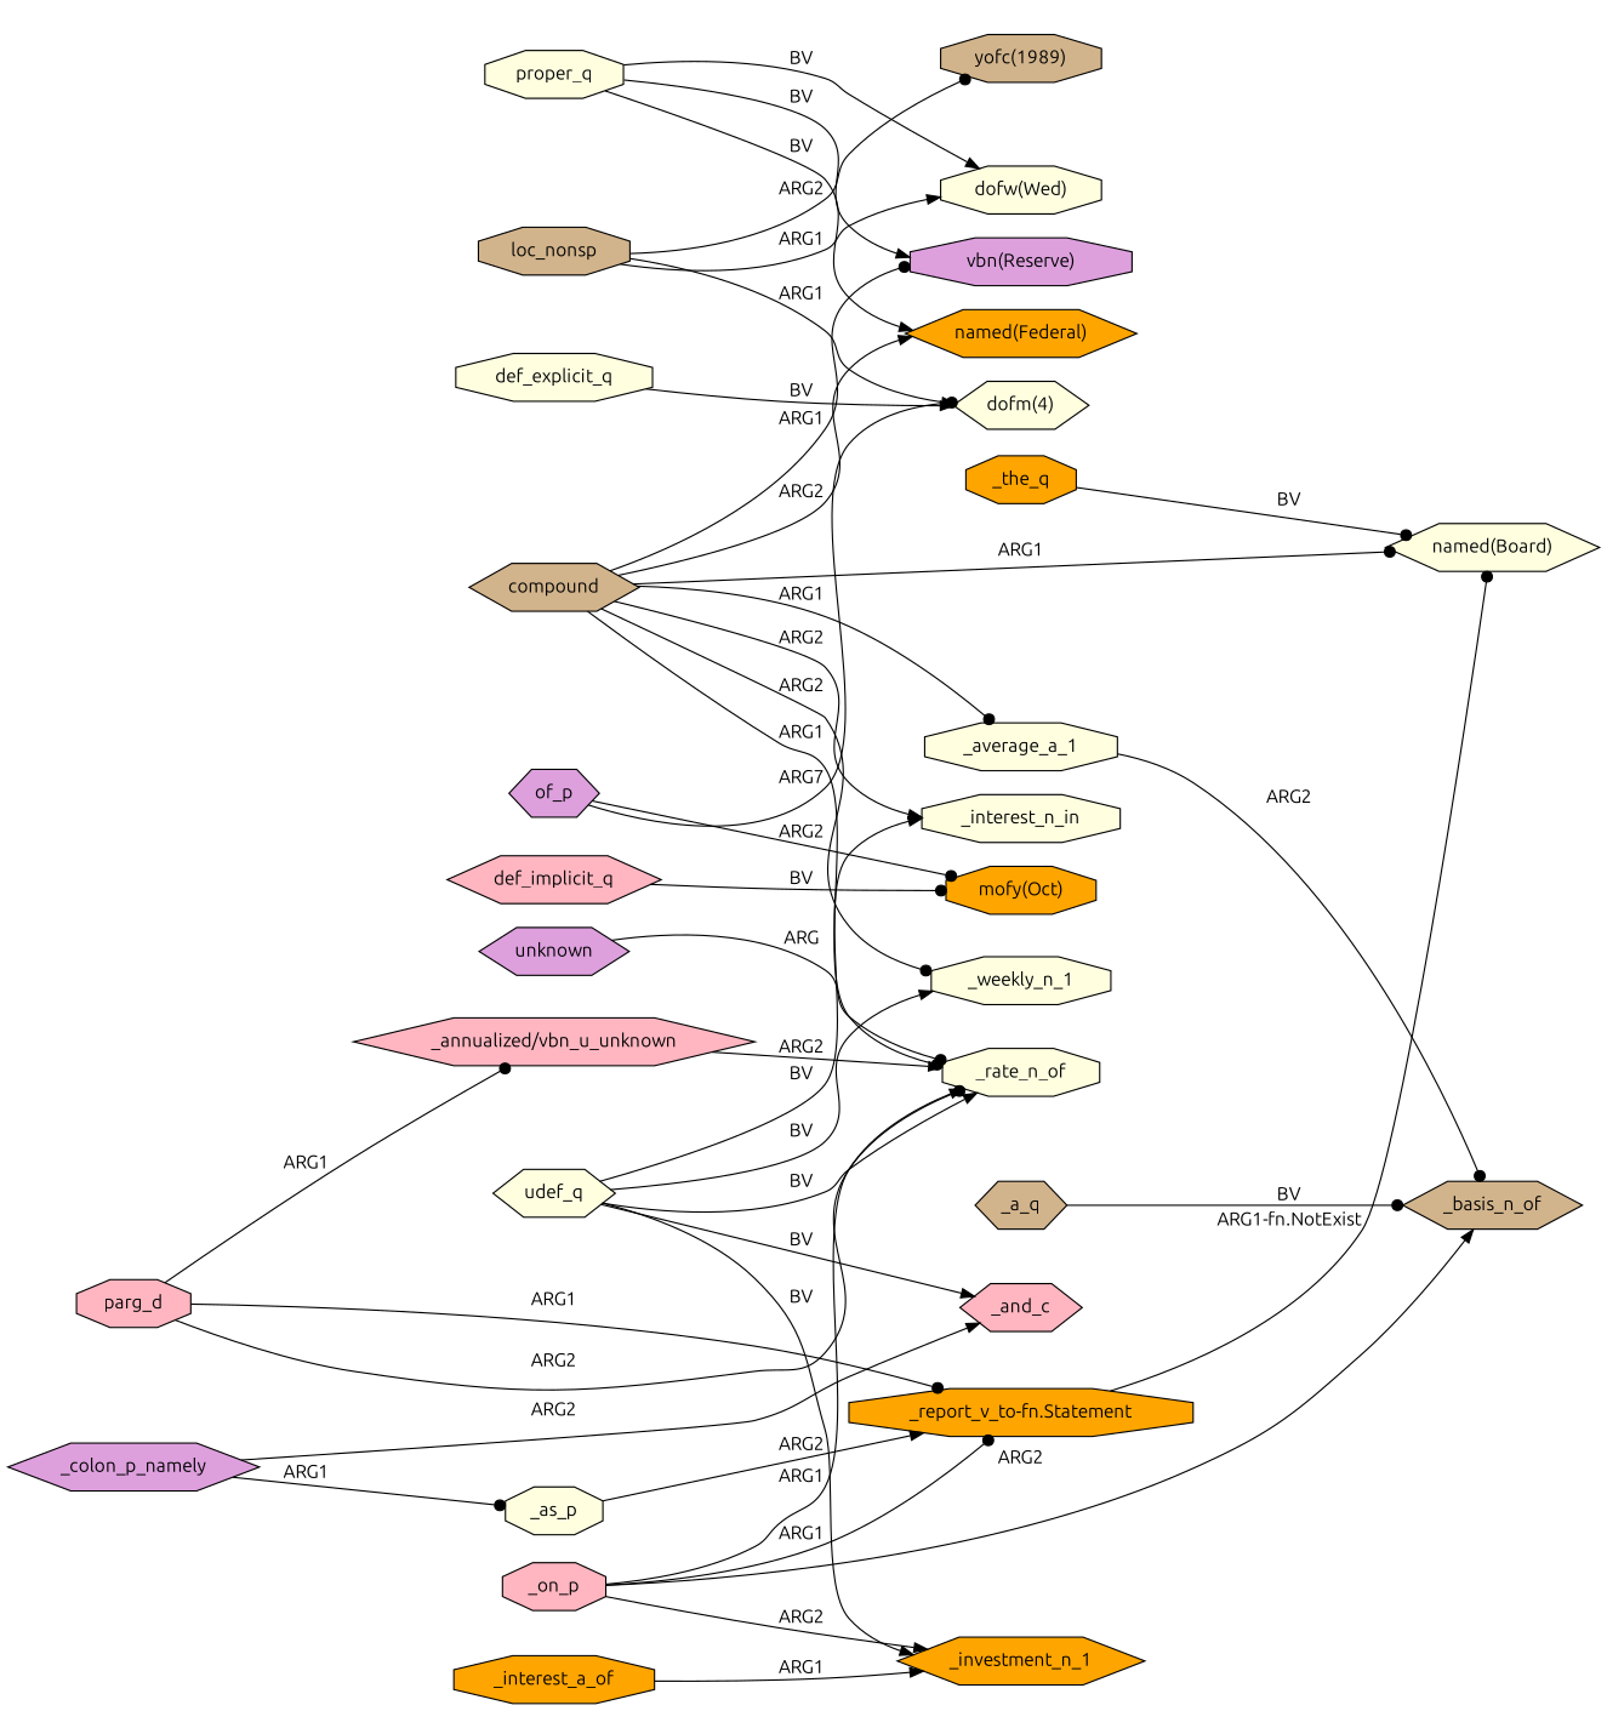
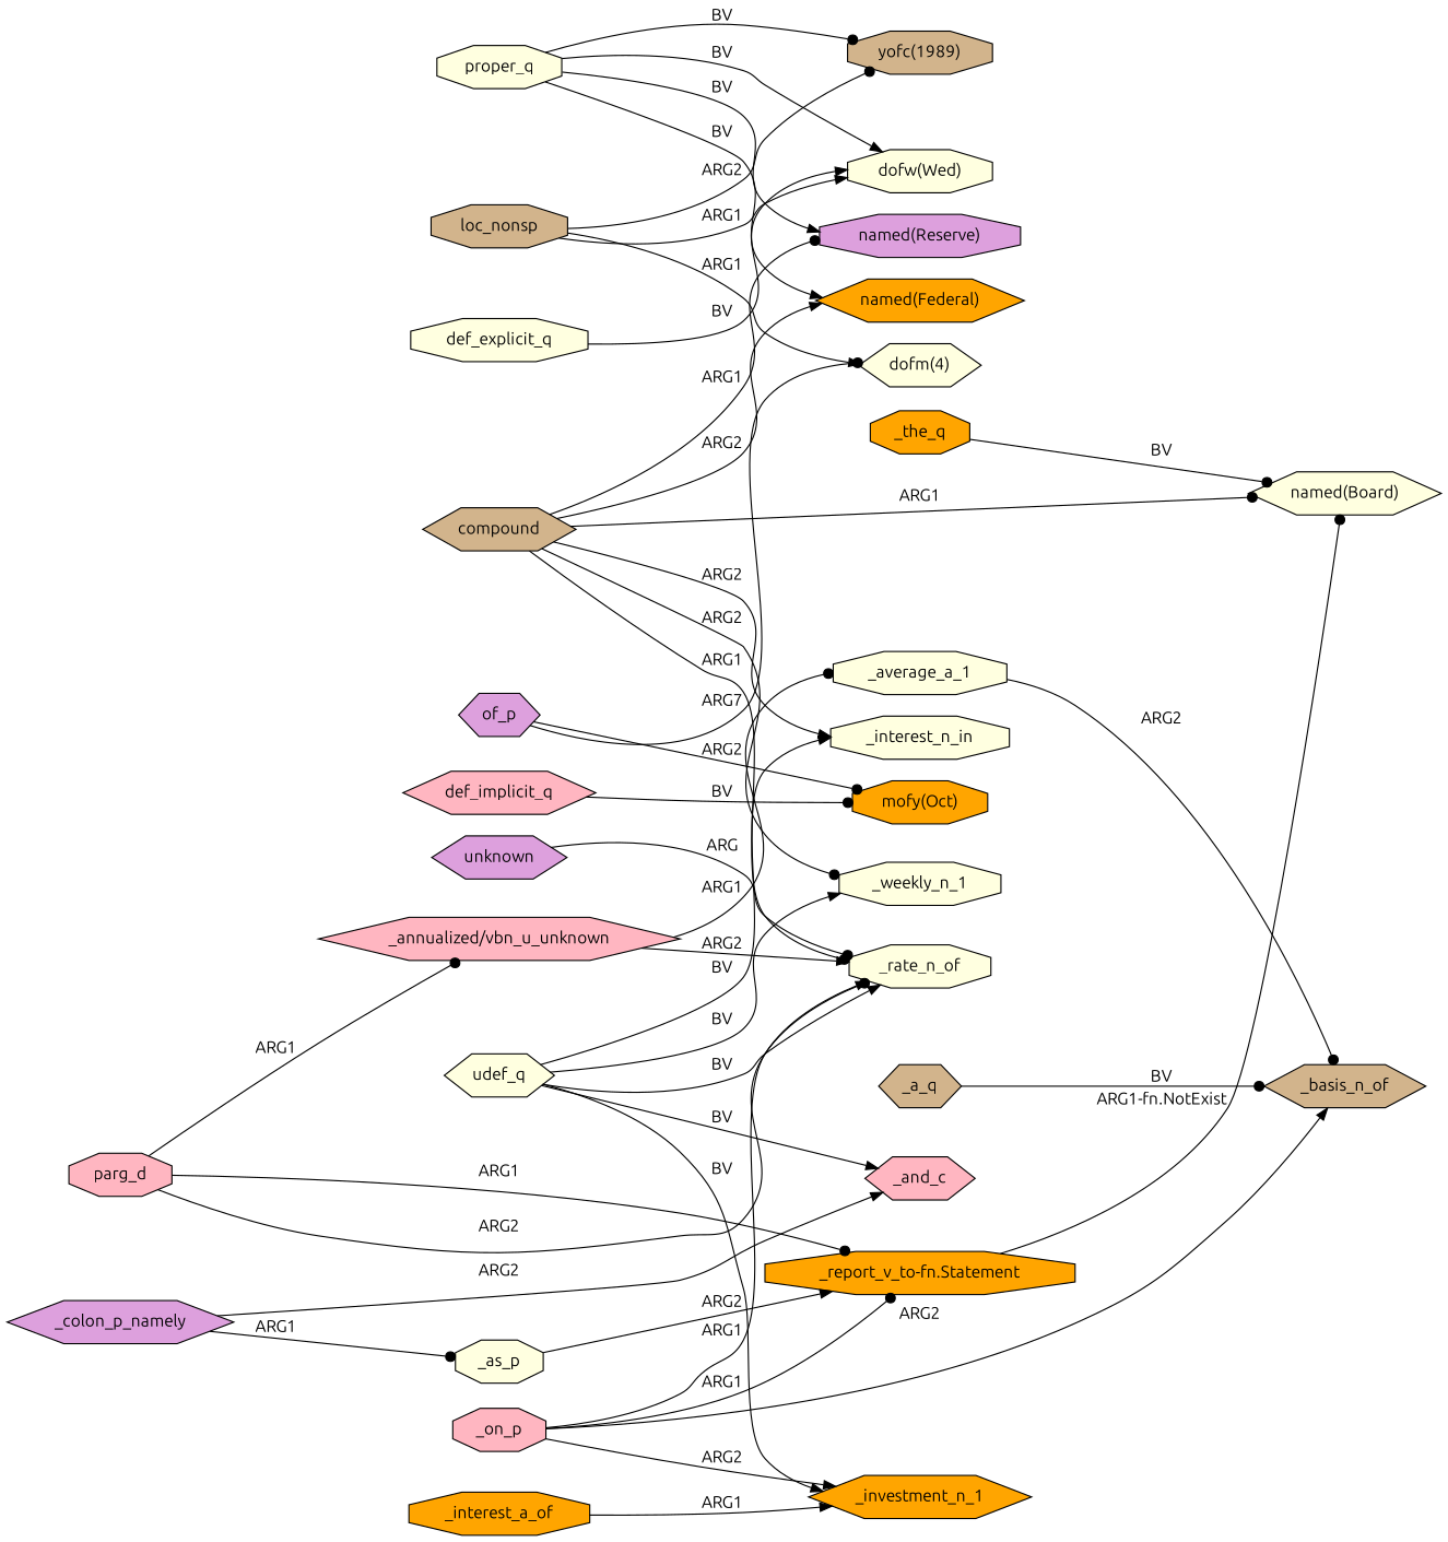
  digraph {
    fontname=Ubuntu
    rankdir=LR
    node [fillcolor=lightyellow fontname=Ubuntu shape=octagon style=filled]
    edge [arrowhead=dot fontname=Ubuntu]
    compound [fillcolor=tan shape=hexagon]
-   "named(Reserve)" [fillcolor=plum label="vbn(Reserve)"]
+   "named(Reserve)" [fillcolor=plum]
    "named(Board)" [shape=hexagon]
    _weekly_n_1
    _rate_n_of
    _interest_n_in
    _average_a_1
    "named(Federal)" [fillcolor=orange shape=hexagon]
    _basis_n_of [fillcolor=tan shape=hexagon]
    _the_q [fillcolor=orange]
    loc_nonsp [fillcolor=tan]
    "dofw(Wed)"
    "dofm(4)" [shape=hexagon]
    "yofc(1989)" [fillcolor=tan]
    proper_q
    def_implicit_q [fillcolor=lightpink shape=hexagon]
    "mofy(Oct)" [fillcolor=orange]
    def_explicit_q
    parg_d [fillcolor=lightpink]
    "_annualized/vbn_u_unknown" [fillcolor=lightpink shape=hexagon]
    "_report_v_to-fn.Statement" [fillcolor=orange]
    _on_p [fillcolor=lightpink]
    _investment_n_1 [fillcolor=orange shape=hexagon]
    of_p [fillcolor=plum shape=hexagon]
    udef_q [shape=hexagon]
    _and_c [fillcolor=lightpink shape=hexagon]
    _as_p
    unknown [fillcolor=plum shape=hexagon]
    _a_q [fillcolor=tan shape=hexagon]
    _colon_p_namely [fillcolor=plum shape=hexagon]
    n31 [fillcolor=orange label=_interest_a_of]
    compound -> "named(Reserve)" [label=ARG1]
    compound -> "named(Board)" [label=ARG1]
    compound -> _weekly_n_1 [label=ARG2]
    compound -> _rate_n_of [label=ARG1]
    compound -> _interest_n_in [arrowhead=normal label=ARG2]
-   compound -> _average_a_1 [label=ARG1]
+   "_annualized/vbn_u_unknown" -> _average_a_1 [label=ARG1]
    compound -> "named(Federal)" [arrowhead=normal label=ARG2]
    _average_a_1 -> _basis_n_of [label=ARG2]
    _the_q -> "named(Board)" [label=BV]
    loc_nonsp -> "dofw(Wed)" [arrowhead=normal label=ARG1]
    loc_nonsp -> "dofm(4)" [arrowhead=normal label=ARG1]
    loc_nonsp -> "yofc(1989)" [label=ARG2]
    proper_q -> "named(Reserve)" [arrowhead=normal label=BV]
    proper_q -> "named(Federal)" [arrowhead=normal label=BV]
    proper_q -> "dofw(Wed)" [arrowhead=normal label=BV]
+   proper_q -> "yofc(1989)" [label=BV]
    def_implicit_q -> "mofy(Oct)" [label=BV]
-   def_explicit_q -> "dofm(4)" [arrowhead=normal label=BV]
+   def_explicit_q -> "dofw(Wed)" [arrowhead=normal label=BV]
    parg_d -> _rate_n_of [label=ARG2]
    parg_d -> "_annualized/vbn_u_unknown" [label=ARG1]
    parg_d -> "_report_v_to-fn.Statement" [label=ARG1]
    "_annualized/vbn_u_unknown" -> _rate_n_of [arrowhead=normal label=ARG2]
    "_report_v_to-fn.Statement" -> "named(Board)" [label="ARG1-fn.NotExist"]
    _on_p -> _rate_n_of [arrowhead=normal label=ARG1]
    _on_p -> _basis_n_of [arrowhead=normal label=ARG2]
    _on_p -> "_report_v_to-fn.Statement" [label=ARG1]
    _on_p -> _investment_n_1 [arrowhead=normal label=ARG2]
    of_p -> "dofm(4)" [label=ARG7]
    of_p -> "mofy(Oct)" [label=ARG2]
    udef_q -> _weekly_n_1 [arrowhead=normal label=BV]
    udef_q -> _rate_n_of [arrowhead=normal label=BV]
    udef_q -> _interest_n_in [arrowhead=normal label=BV]
    udef_q -> _investment_n_1 [arrowhead=normal label=BV]
    udef_q -> _and_c [arrowhead=normal label=BV]
    _as_p -> "_report_v_to-fn.Statement" [arrowhead=normal label=ARG2]
    unknown -> _rate_n_of [label=ARG]
    _a_q -> _basis_n_of [label=BV]
    _colon_p_namely -> _and_c [arrowhead=normal label=ARG2]
    _colon_p_namely -> _as_p [label=ARG1]
    n31 -> _investment_n_1 [arrowhead=normal label=ARG1]
  }
